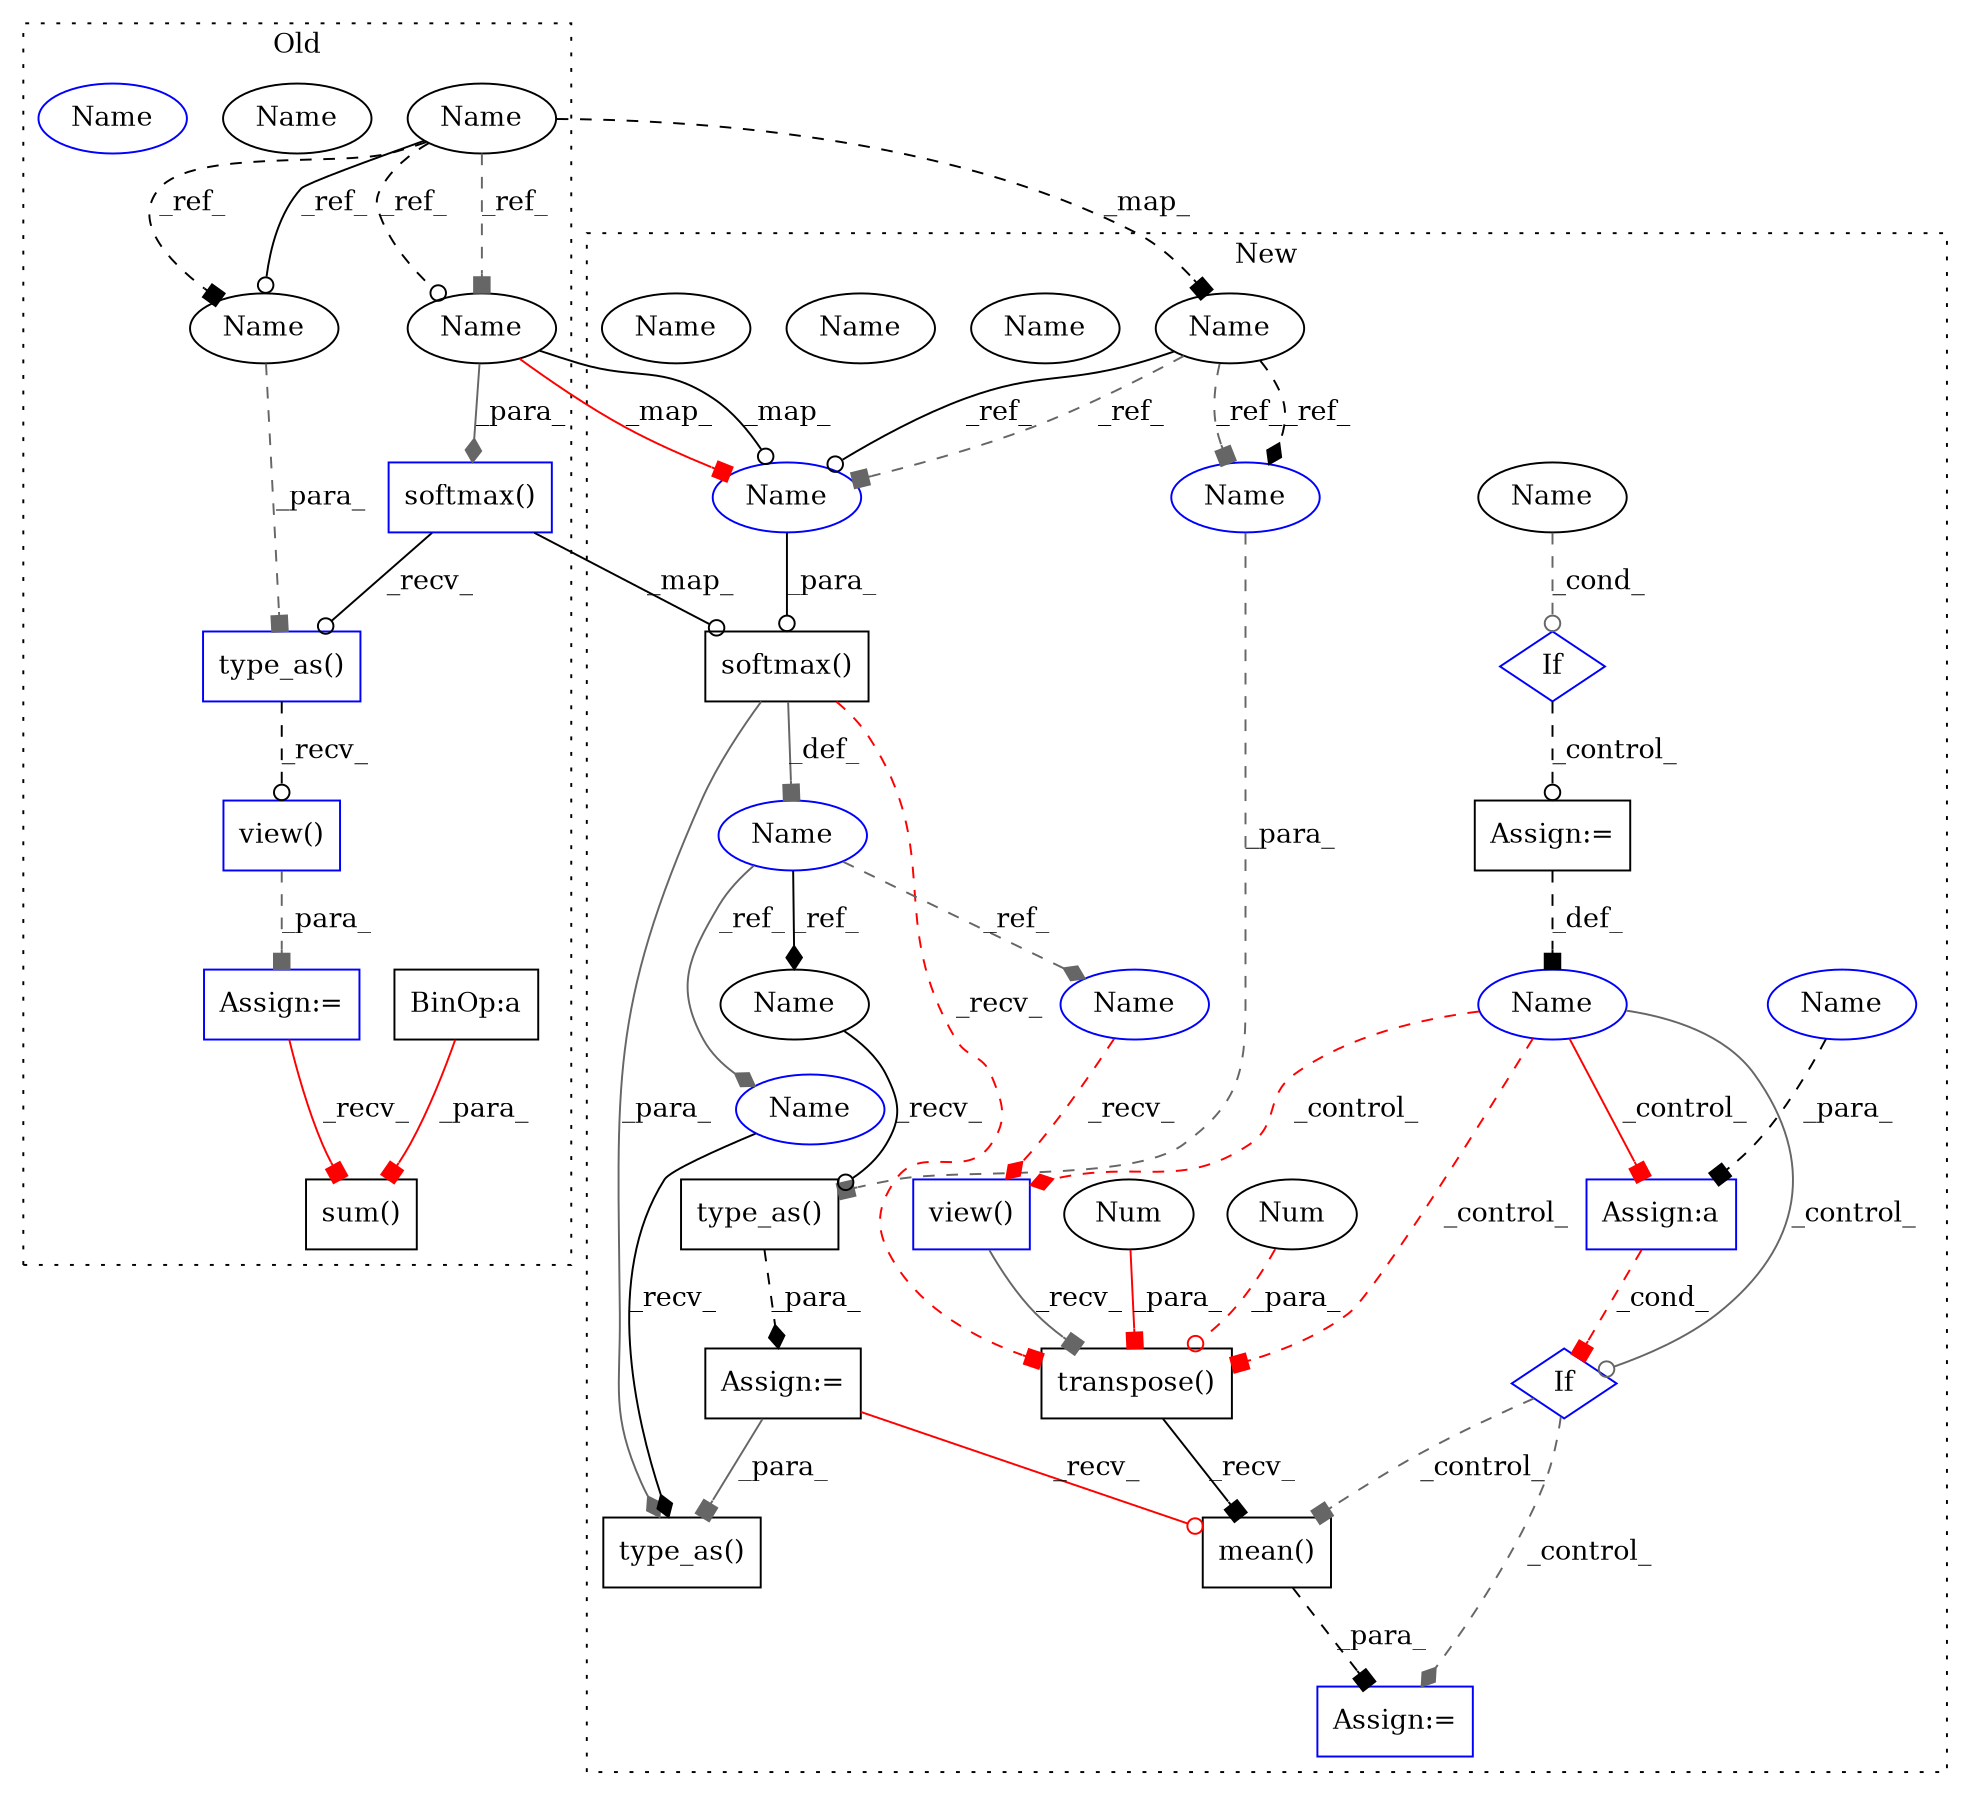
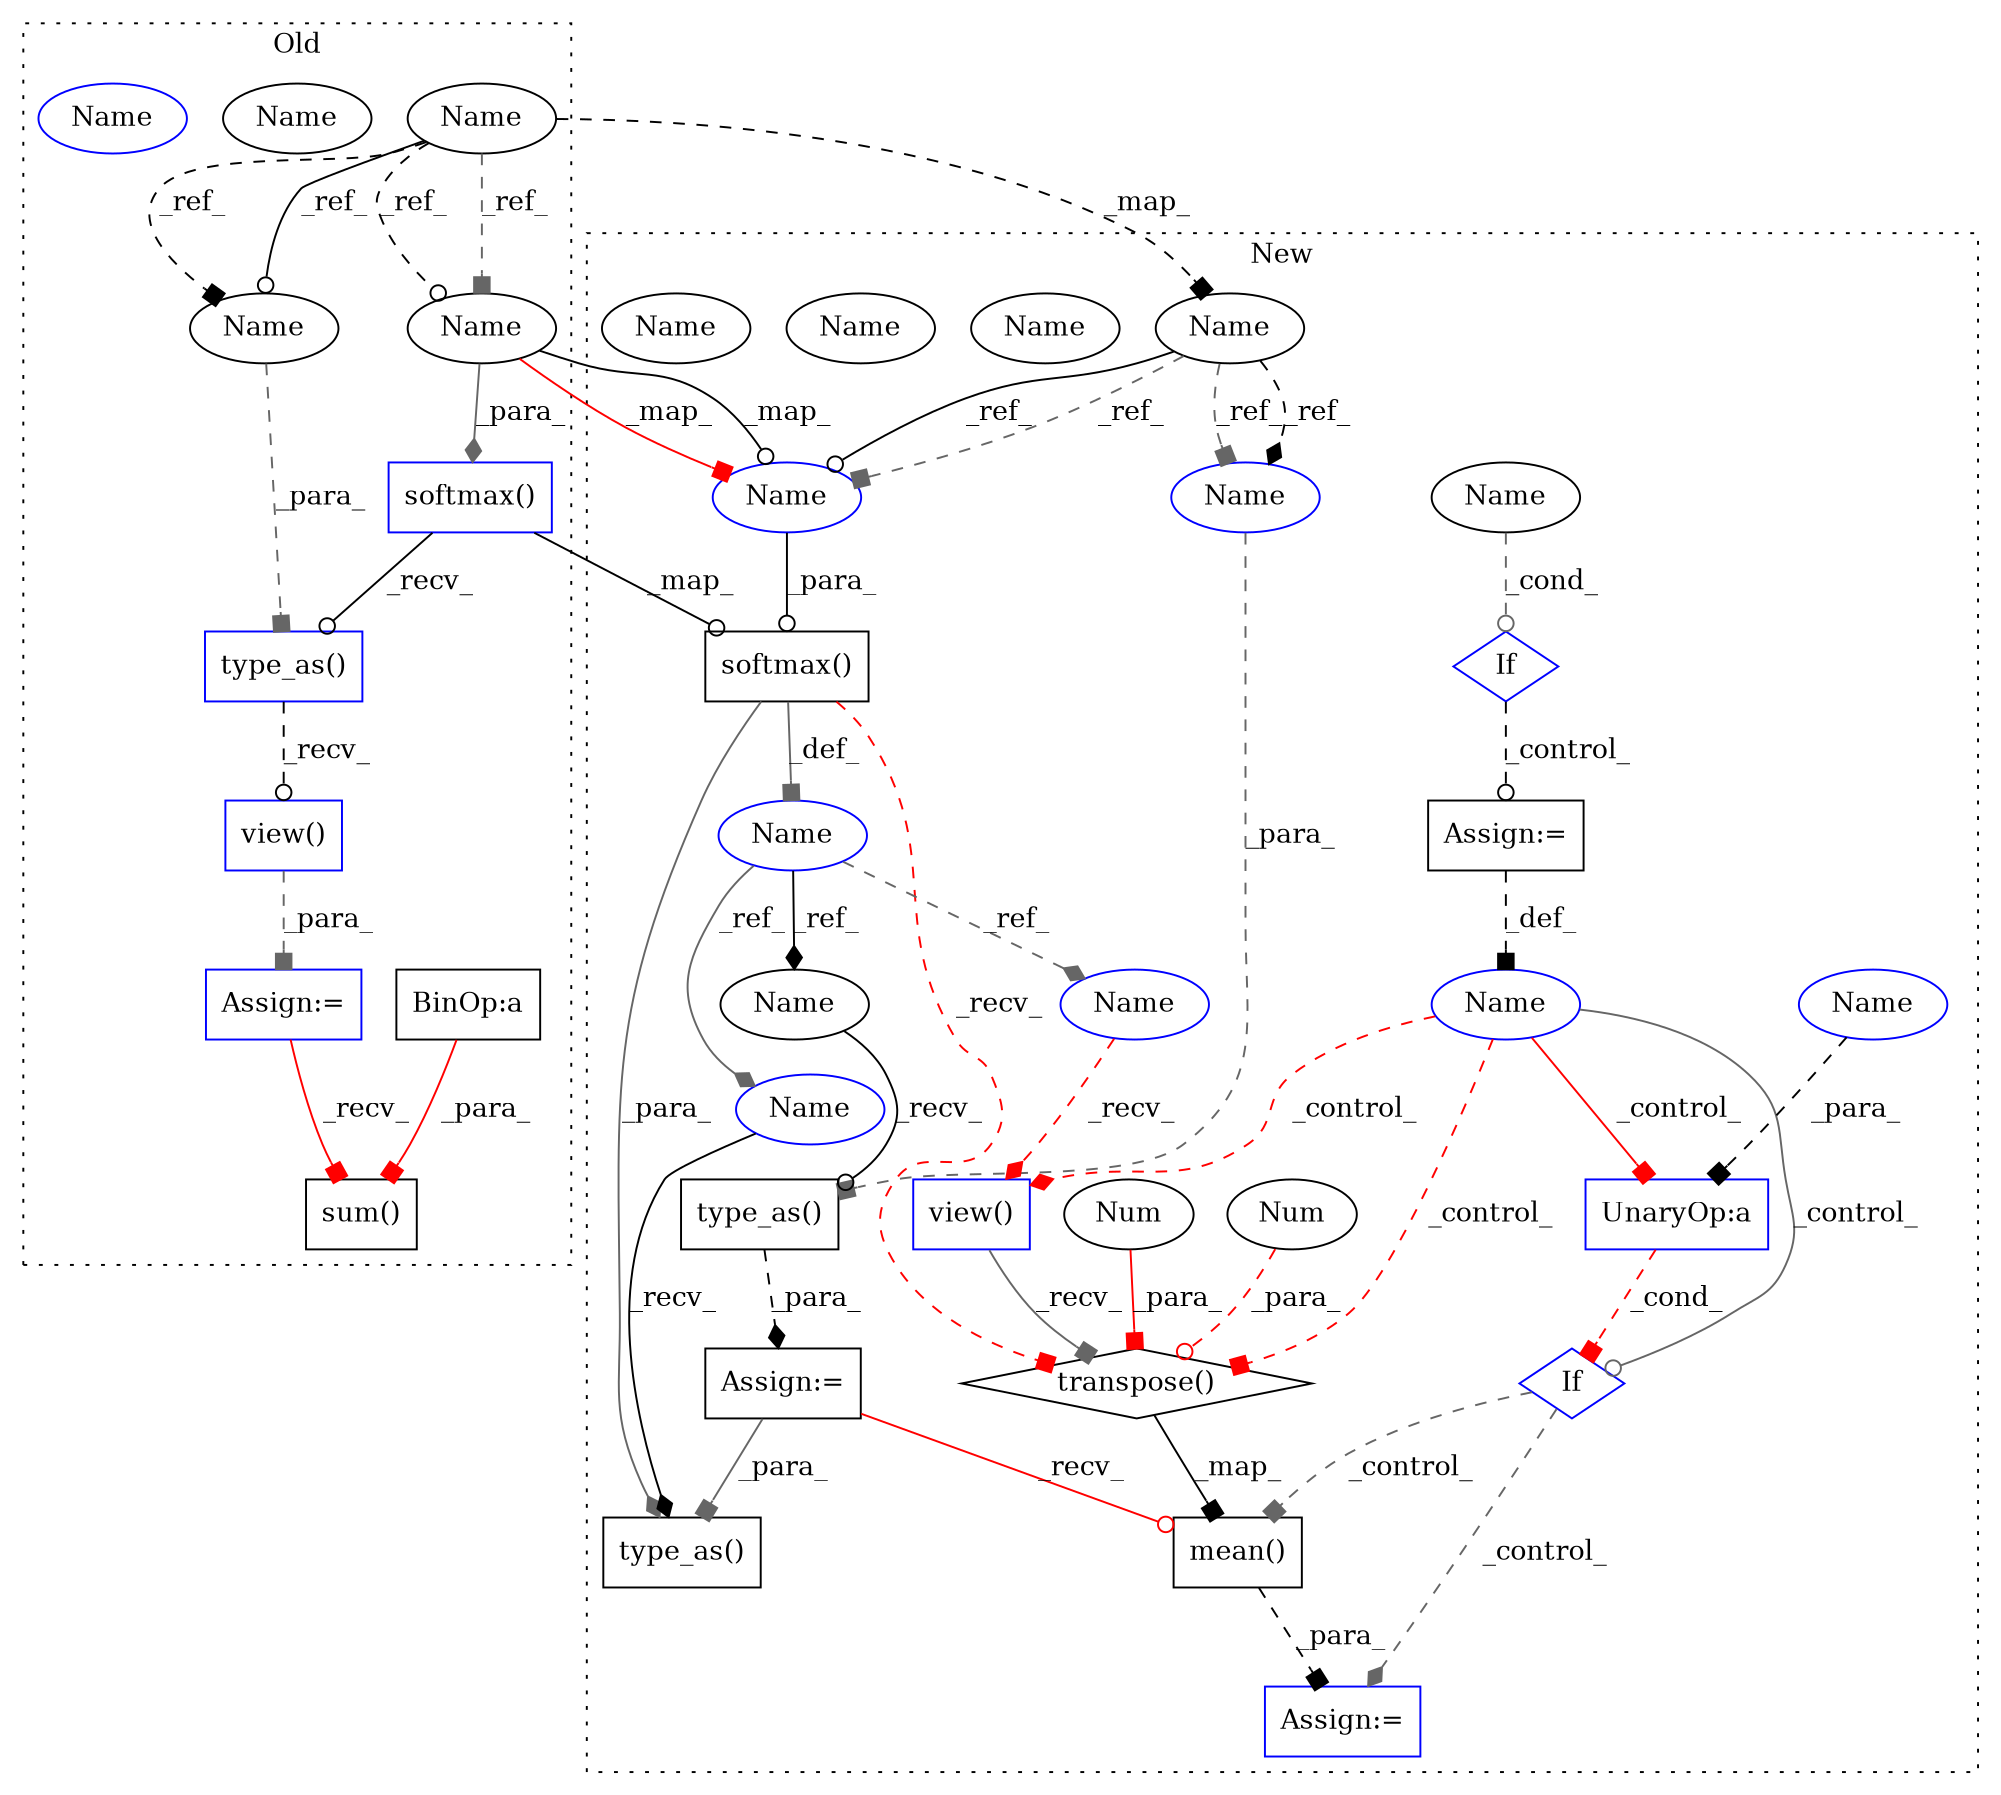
  digraph {
    node [a=87 color=black l=12 s=11444 shape=ellipse]
    edge [arrowhead=box color=black style=dashed]
    n1 [a=75 l=23 label="sum()" s=12329 shape=box]
    n2 [a=82 l=3 label="BinOp:a" s=12352 shape=box]
    n3 [a=68 color=blue l=3 label="Assign:=" s=12242 shape=box]
    n4 [a=75 color=blue l="27,47" label="softmax()" s="11417,11456" shape=box]
    n5 [label=Name s=11257]
    n6 [a=75 color=blue l="95,1" label="type_as()" s="11417,11524" shape=box]
    n7 [a=75 color=blue l="18,1" label="view()" s="12245,12300" shape=box]
    n8 [label=Name]
    n9 [color=blue label=Name s=11512]
    n10 [label=Name s=11512]
    n11 [label=Name]
    n12 [a=75 l=24 label="mean()" s=13203 shape=box]
    n13 [a=68 color=blue l=3 label="Assign:=" s=13200 shape=box]
    n14 [a=96 color=blue l=3 label=If s=13091 shape=diamond]
    n15 [a=68 l=3 label="Assign:=" s=12264 shape=box]
-   n16 [a=61 color=blue l=21 label="Assign:a" s=13094 shape=box]
+   n16 [a=61 color=blue l=21 label="UnaryOp:a" s=13094 shape=box]
    n17 [a=75 l="14,37" label="softmax()" s="12180,12206" shape=box]
    n18 [a=75 l="27,1" label="type_as()" s="12267,12306" shape=box]
    n19 [label=Name s=12014]
    n20 [a=75 l="27,1" label="type_as()" s="12339,12378" shape=box]
    n21 [a=75 color=blue l="24,1" label="view()" s="13000,13061" shape=box]
    n22 [a=68 l=3 label="Assign:=" s=4631 shape=box]
    n23 [a=96 color=blue l=3 label=If s=4585 shape=diamond]
    n24 [color=blue l=18 label=Name s=12159]
    n25 [l=17 label=Name s=4588]
    n26 [color=blue label=Name s=4619]
-   n27 [a=75 l="73,1" label="transpose()" s="13000,13077" shape=box]
+   n27 [a=75 l="73,1" label="transpose()" s="13000,13077" shape=diamond]
    n28 [a=76 l=1 label=Num s=13073]
    n29 [a=76 l=1 label=Num s=13076]
    n30 [label=Name s=12294]
    n31 [label=Name s=12194]
    n32 [color=blue label=Name s=12294]
    n33 [color=blue label=Name s=12194]
    n34 [l=18 label=Name s=12267]
    n35 [color=blue l=18 label=Name s=13000]
    n36 [color=blue l=18 label=Name s=12339]
    n37 [l=17 label=Name s=4588]
    n38 [color=blue l=17 label=Name s=13098]
    subgraph cluster_1 {
      label=Old
      style=dotted
      n1
      n2
      n3
      n4
      n5
      n6
      n7
      n8
      n9
      n10
      n11
    }
    subgraph cluster_2 {
      label=New
      style=dotted
      n12
      n13
      n14
      n15
      n16
      n17
      n18
      n19
      n20
      n21
      n22
      n23
      n24
      n25
      n26
      n27
      n28
      n29
      n30
      n31
      n32
      n33
      n34
      n35
      n36
      n37
      n38
    }
    n2 -> n1 [color=red label=_para_ style=solid]
    n3 -> n1 [color=red label=_recv_ style=solid]
    n4 -> n6 [arrowhead=odot label=_recv_ style=solid]
    n4 -> n17 [arrowhead=odot label=_map_ style=solid]
    n5 -> n10 [label=_ref_]
    n5 -> n10 [arrowhead=odot label=_ref_ style=solid]
    n5 -> n11 [arrowhead=odot label=_ref_]
    n5 -> n11 [color=gray40 label=_ref_]
    n5 -> n19 [label=_map_]
    n6 -> n7 [arrowhead=odot label=_recv_]
    n7 -> n3 [color=gray40 label=_para_]
    n10 -> n6 [color=gray40 label=_para_]
    n11 -> n4 [arrowhead=diamond color=gray40 label=_para_ style=solid]
    n11 -> n33 [color=red label=_map_ style=solid]
    n11 -> n33 [arrowhead=odot label=_map_ style=solid]
    n12 -> n13 [label=_para_]
    n14 -> n12 [color=gray40 label=_control_]
    n14 -> n13 [arrowhead=diamond color=gray40 label=_control_]
    n15 -> n12 [arrowhead=odot color=red label=_recv_ style=solid]
    n15 -> n20 [color=gray40 label=_para_ style=solid]
    n16 -> n14 [color=red label=_cond_]
    n17 -> n20 [arrowhead=diamond color=gray40 label=_para_ style=solid]
    n17 -> n24 [color=gray40 label=_def_ style=solid]
    n17 -> n27 [color=red label=_recv_]
    n18 -> n15 [arrowhead=diamond label=_para_]
    n19 -> n32 [color=gray40 label=_ref_]
    n19 -> n32 [arrowhead=diamond label=_ref_]
    n19 -> n33 [arrowhead=odot label=_ref_ style=solid]
    n19 -> n33 [color=gray40 label=_ref_]
    n21 -> n27 [color=gray40 label=_recv_ style=solid]
    n22 -> n26 [label=_def_]
    n23 -> n22 [arrowhead=odot label=_control_]
    n24 -> n34 [arrowhead=diamond label=_ref_ style=solid]
    n24 -> n35 [arrowhead=diamond color=gray40 label=_ref_]
    n24 -> n36 [arrowhead=diamond color=gray40 label=_ref_ style=solid]
    n26 -> n14 [arrowhead=odot color=gray40 label=_control_ style=solid]
    n26 -> n16 [color=red label=_control_ style=solid]
    n26 -> n21 [arrowhead=diamond color=red label=_control_]
    n26 -> n27 [color=red label=_control_]
-   n27 -> n12 [label=_recv_ style=solid]
+   n27 -> n12 [label=_map_ style=solid]
    n28 -> n27 [arrowhead=odot color=red label=_para_]
    n29 -> n27 [color=red label=_para_ style=solid]
    n32 -> n18 [color=gray40 label=_para_]
    n33 -> n17 [arrowhead=odot label=_para_ style=solid]
    n34 -> n18 [arrowhead=odot label=_recv_ style=solid]
    n35 -> n21 [arrowhead=diamond color=red label=_recv_]
    n36 -> n20 [arrowhead=diamond label=_recv_ style=solid]
    n37 -> n23 [arrowhead=odot color=gray40 label=_cond_]
    n38 -> n16 [label=_para_]
  }
